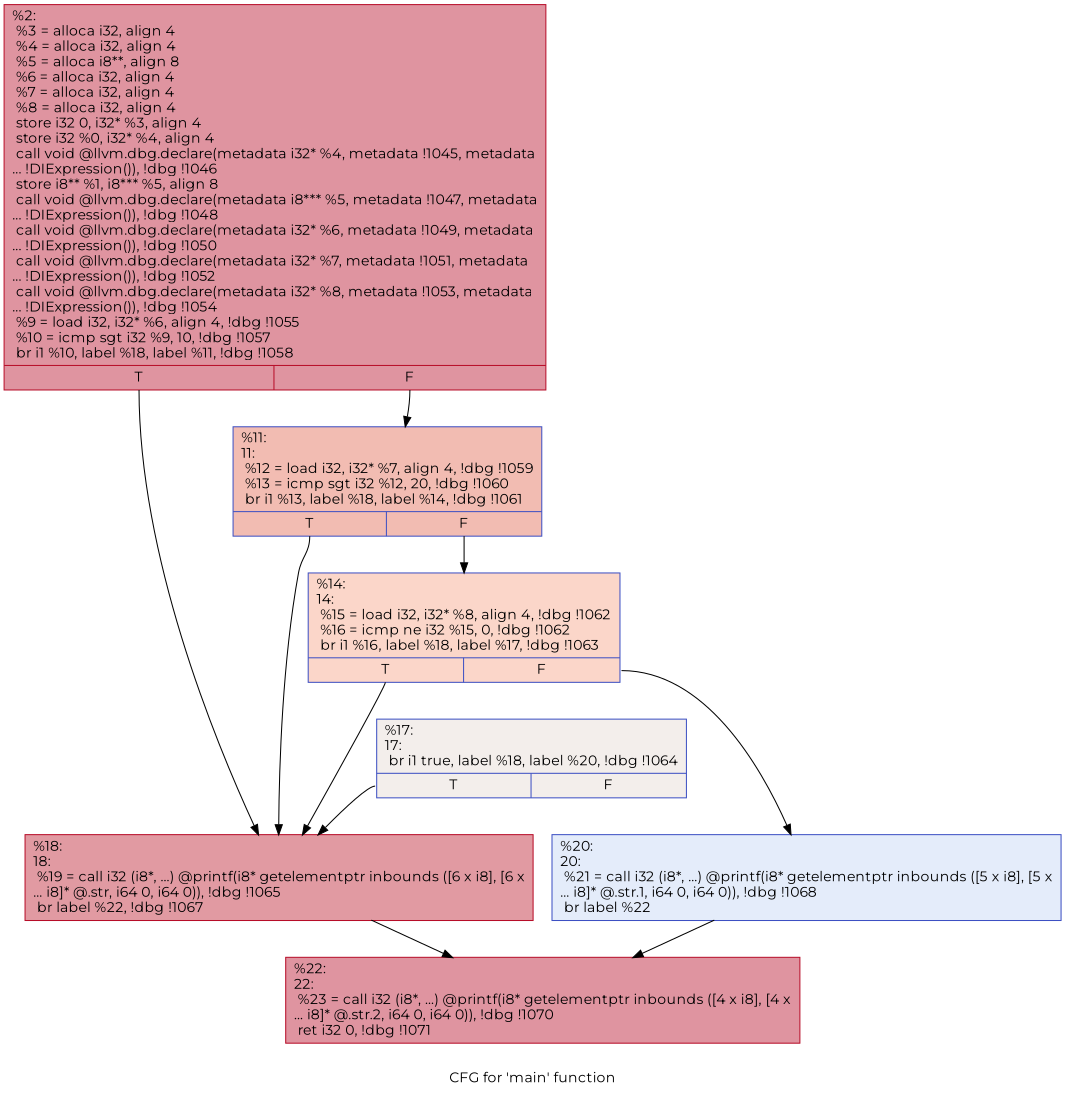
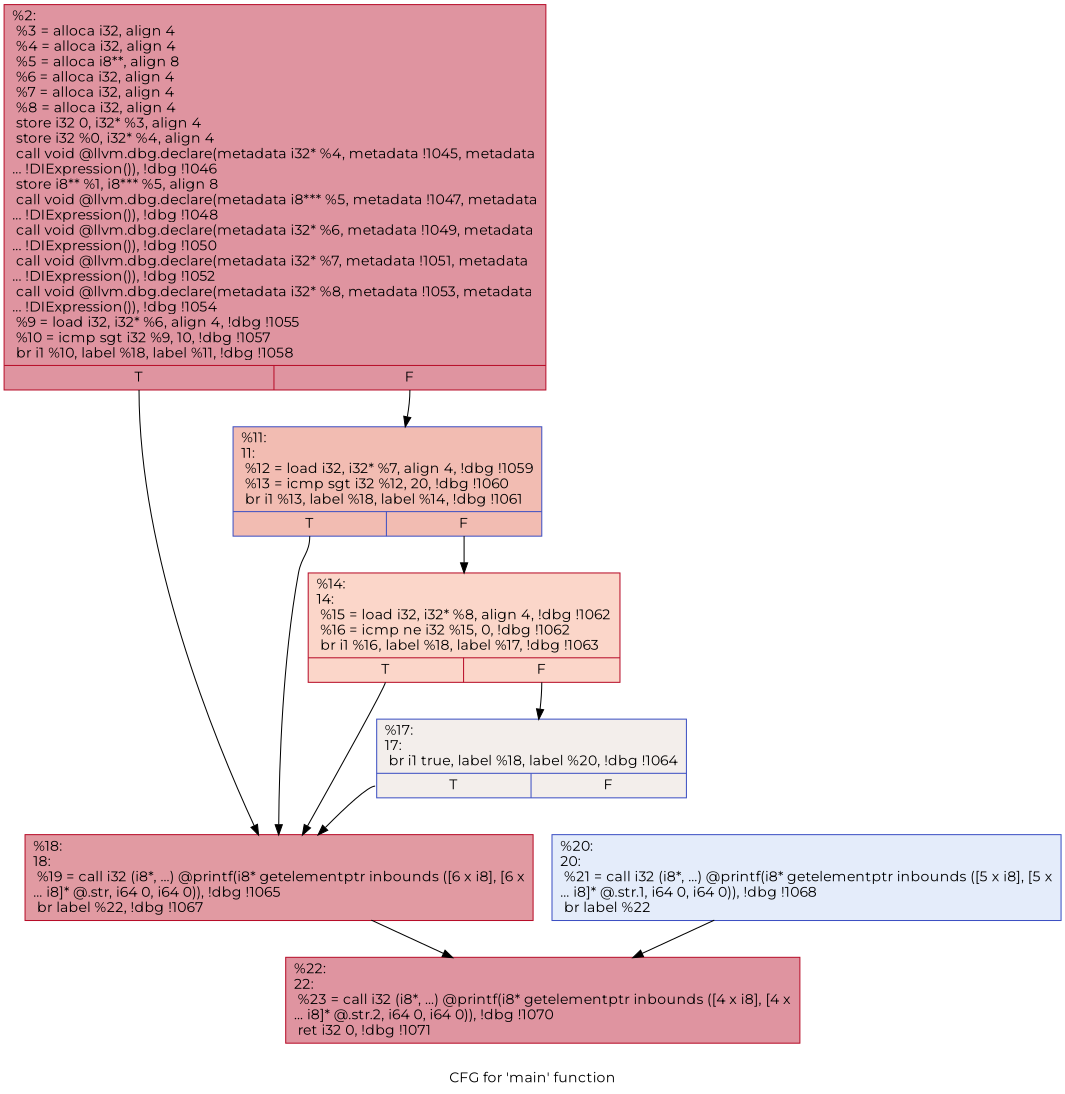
  digraph {
    fontname=Montserrat
    label="CFG for 'main' function"
    node [color="#3d50c3ff" fillcolor="#b70d2870" fontname=Montserrat shape=record style=filled]
    edge [fontname=Montserrat tailport=s0]
    n1 [color="#b70d28ff" label="{%2:\l  %3 = alloca i32, align 4\l  %4 = alloca i32, align 4\l  %5 = alloca i8**, align 8\l  %6 = alloca i32, align 4\l  %7 = alloca i32, align 4\l  %8 = alloca i32, align 4\l  store i32 0, i32* %3, align 4\l  store i32 %0, i32* %4, align 4\l  call void @llvm.dbg.declare(metadata i32* %4, metadata !1045, metadata\l... !DIExpression()), !dbg !1046\l  store i8** %1, i8*** %5, align 8\l  call void @llvm.dbg.declare(metadata i8*** %5, metadata !1047, metadata\l... !DIExpression()), !dbg !1048\l  call void @llvm.dbg.declare(metadata i32* %6, metadata !1049, metadata\l... !DIExpression()), !dbg !1050\l  call void @llvm.dbg.declare(metadata i32* %7, metadata !1051, metadata\l... !DIExpression()), !dbg !1052\l  call void @llvm.dbg.declare(metadata i32* %8, metadata !1053, metadata\l... !DIExpression()), !dbg !1054\l  %9 = load i32, i32* %6, align 4, !dbg !1055\l  %10 = icmp sgt i32 %9, 10, !dbg !1057\l  br i1 %10, label %18, label %11, !dbg !1058\l|{<s0>T|<s1>F}}"]
    n2 [color="#b70d28ff" fillcolor="#bb1b2c70" label="{%18:\l18:                                               \l  %19 = call i32 (i8*, ...) @printf(i8* getelementptr inbounds ([6 x i8], [6 x\l... i8]* @.str, i64 0, i64 0)), !dbg !1065\l  br label %22, !dbg !1067\l}"]
    n3 [fillcolor="#e1675170" label="{%11:\l11:                                               \l  %12 = load i32, i32* %7, align 4, !dbg !1059\l  %13 = icmp sgt i32 %12, 20, !dbg !1060\l  br i1 %13, label %18, label %14, !dbg !1061\l|{<s0>T|<s1>F}}"]
    n4 [color="#b70d28ff" label="{%22:\l22:                                               \l  %23 = call i32 (i8*, ...) @printf(i8* getelementptr inbounds ([4 x i8], [4 x\l... i8]* @.str.2, i64 0, i64 0)), !dbg !1070\l  ret i32 0, !dbg !1071\l}"]
-   n5 [fillcolor="#f6a38570" label="{%14:\l14:                                               \l  %15 = load i32, i32* %8, align 4, !dbg !1062\l  %16 = icmp ne i32 %15, 0, !dbg !1062\l  br i1 %16, label %18, label %17, !dbg !1063\l|{<s0>T|<s1>F}}"]
+   n5 [color="#b70d28ff" fillcolor="#f6a38570" label="{%14:\l14:                                               \l  %15 = load i32, i32* %8, align 4, !dbg !1062\l  %16 = icmp ne i32 %15, 0, !dbg !1062\l  br i1 %16, label %18, label %17, !dbg !1063\l|{<s0>T|<s1>F}}"]
    n6 [fillcolor="#e5d8d170" label="{%17:\l17:                                               \l  br i1 true, label %18, label %20, !dbg !1064\l|{<s0>T|<s1>F}}"]
    n7 [fillcolor="#c1d4f470" label="{%20:\l20:                                               \l  %21 = call i32 (i8*, ...) @printf(i8* getelementptr inbounds ([5 x i8], [5 x\l... i8]* @.str.1, i64 0, i64 0)), !dbg !1068\l  br label %22\l}"]
    n1 -> n2
    n1 -> n3 [tailport=s1]
    n2 -> n4
    n3 -> n2
    n3 -> n5 [tailport=s1]
    n5 -> n2
-   n5 -> n7 [tailport=s1]
+   n5 -> n6 [tailport=s1]
    n6 -> n2
    n7 -> n4
  }
